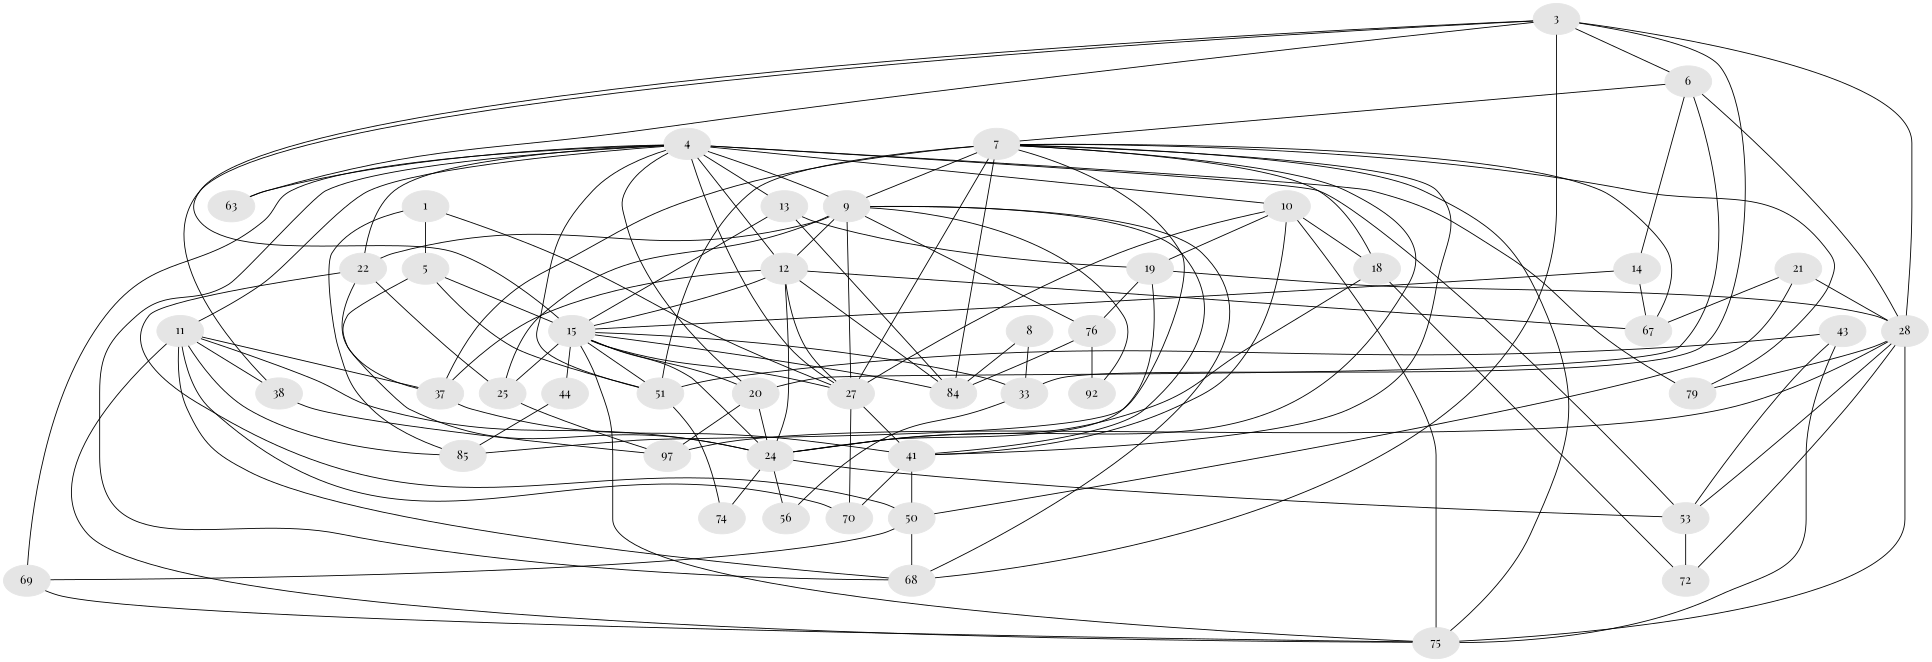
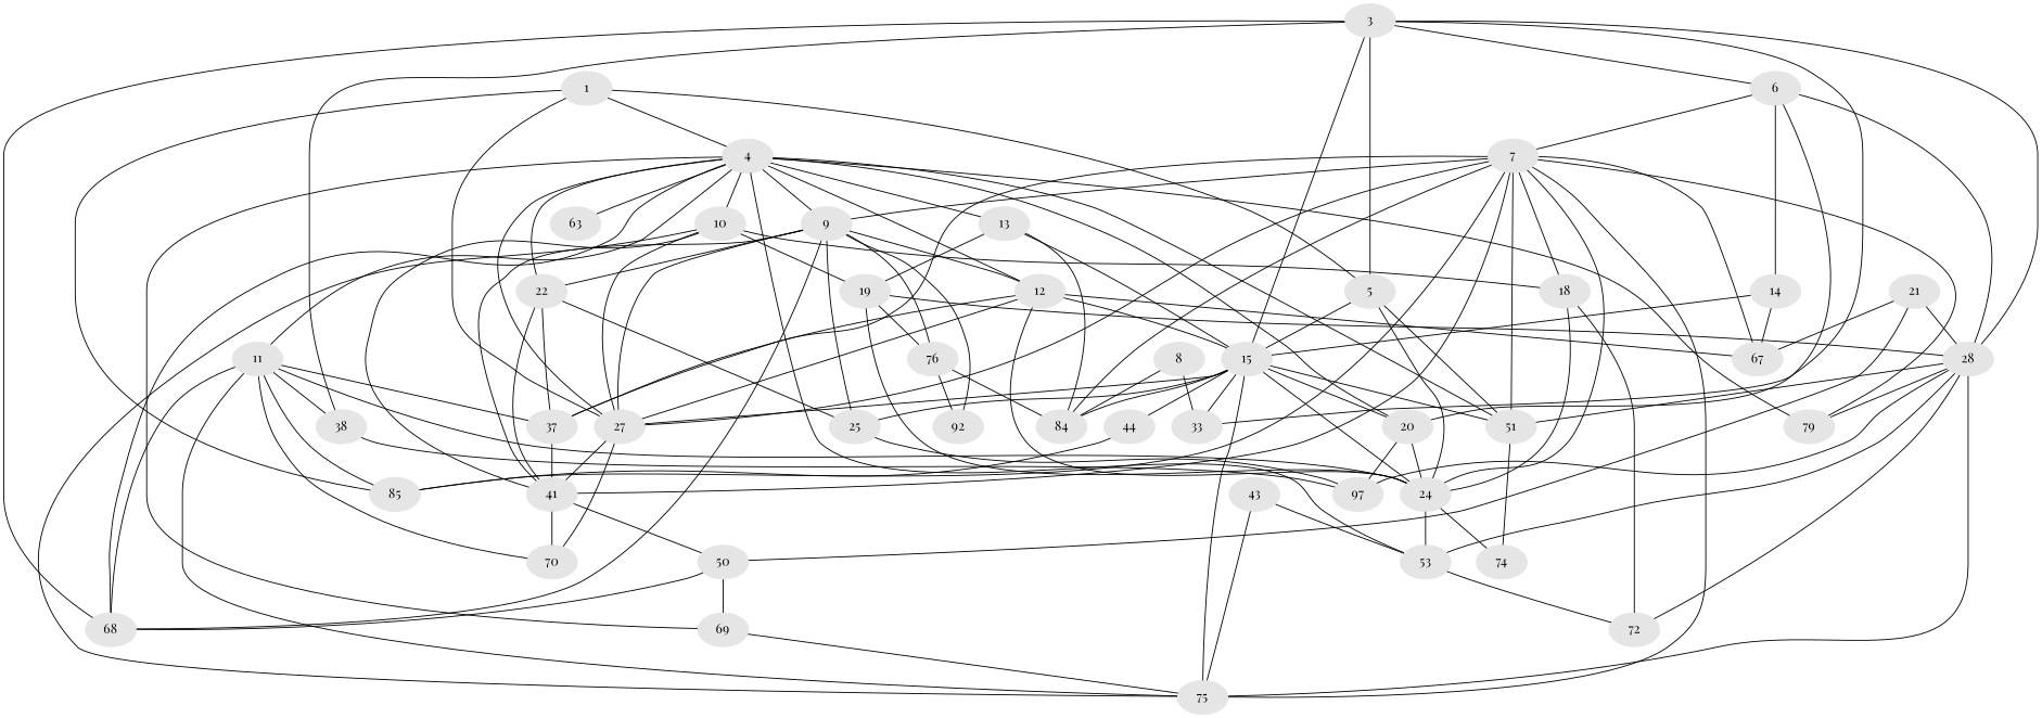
  graph {
    fontname="Playfair Display"
    node [color=gray90 fontname="Playfair Display" style=filled]
    edge [fontname="Playfair Display"]
    1 [super="+45"]
    4 [super="+93+57+40+48"]
    5 [super="+49"]
    27 [super="+34"]
    85
    63
    68 [super="+76"]
    9 [super="+46+29+88+71+52"]
    10 [super="+26"]
    11 [super="+47+31"]
    12 [super="+16"]
    13 [super="+35"]
    20 [super="+59"]
    22 [super="+94"]
    51 [super="+73+80"]
    53
    69
    79
    15 [super="+32+23"]
    24 [super="+58+81"]
    41 [super="+89"]
    70
    7 [super="+60+17+54+62"]
    18
    37
    67
    75
    84
    3 [super="+36"]
    6 [super="+30"]
    28 [super="+65"]
    33
    38
    14
    25 [super="+82"]
    44
    72
    97
-   56
    n40 [label=76]
    92
    19 [super="+96+66"]
    50 [super="+61"]
    74
    8
    21
    43
+   1 -- 4 [weight=2]
    1 -- 5
    1 -- 27 [weight=2]
    1 -- 85
    4 -- 27
    4 -- 63
    4 -- 68
    4 -- 9 [weight=2]
    4 -- 10
    4 -- 11
    4 -- 12 [weight=2]
    4 -- 13 [weight=2]
    4 -- 20
    4 -- 22 [weight=2]
    4 -- 51
    4 -- 53
    4 -- 69
    4 -- 79
    5 -- 51
    5 -- 15
    5 -- 24
    27 -- 41
    27 -- 70
    9 -- 27
    9 -- 68
    9 -- 12
    9 -- 22 [weight=2]
    9 -- 41
    9 -- 25
    9 -- n40 [weight=2]
    9 -- 92
    10 -- 27
    10 -- 41
    10 -- 18
    10 -- 75
    10 -- 19
    11 -- 85
    11 -- 68
    11 -- 24
    11 -- 70
    11 -- 37
    11 -- 75
    11 -- 38
    12 -- 27
    12 -- 15
    12 -- 24
    12 -- 37
    12 -- 67
-   12 -- 84
    13 -- 15
    13 -- 84
    13 -- 19
    20 -- 24
    20 -- 97
    22 -- 37
    22 -- 25 [weight=2]
-   22 -- 50
+   22 -- 41
    51 -- 74
    53 -- 72
    69 -- 75
    15 -- 27
    15 -- 20
    15 -- 51
    15 -- 24
    15 -- 75
    15 -- 84
    15 -- 33
    15 -- 25
    15 -- 44
    24 -- 53
-   24 -- 56
    24 -- 74
    41 -- 70
    41 -- 50
    7 -- 27
    7 -- 85
    7 -- 9
    7 -- 51 [weight=5]
    7 -- 79
    7 -- 24
    7 -- 41
    7 -- 18
    7 -- 37
    7 -- 67
    7 -- 75
    7 -- 84
    18 -- 24
    18 -- 72
    37 -- 41
-   3 -- 63
+   3 -- 5
    3 -- 68
    3 -- 15
    3 -- 6
    3 -- 28
    3 -- 33
    3 -- 38
    6 -- 20
    6 -- 7
    6 -- 28
    6 -- 14
    28 -- 53
    28 -- 79
    28 -- 75
    28 -- 72
    28 -- 97
-   33 -- 56
    38 -- 97
    14 -- 15
    14 -- 67
    25 -- 97
    44 -- 85
    n40 -- 84
    n40 -- 92
    19 -- 24
    19 -- 28
    19 -- n40
    50 -- 68
    50 -- 69
    8 -- 84
    8 -- 33
    21 -- 67
    21 -- 28
    21 -- 50
-   43 -- 51 [weight=2]
+   28 -- 51 [weight=2]
    43 -- 53
    43 -- 75
  }
